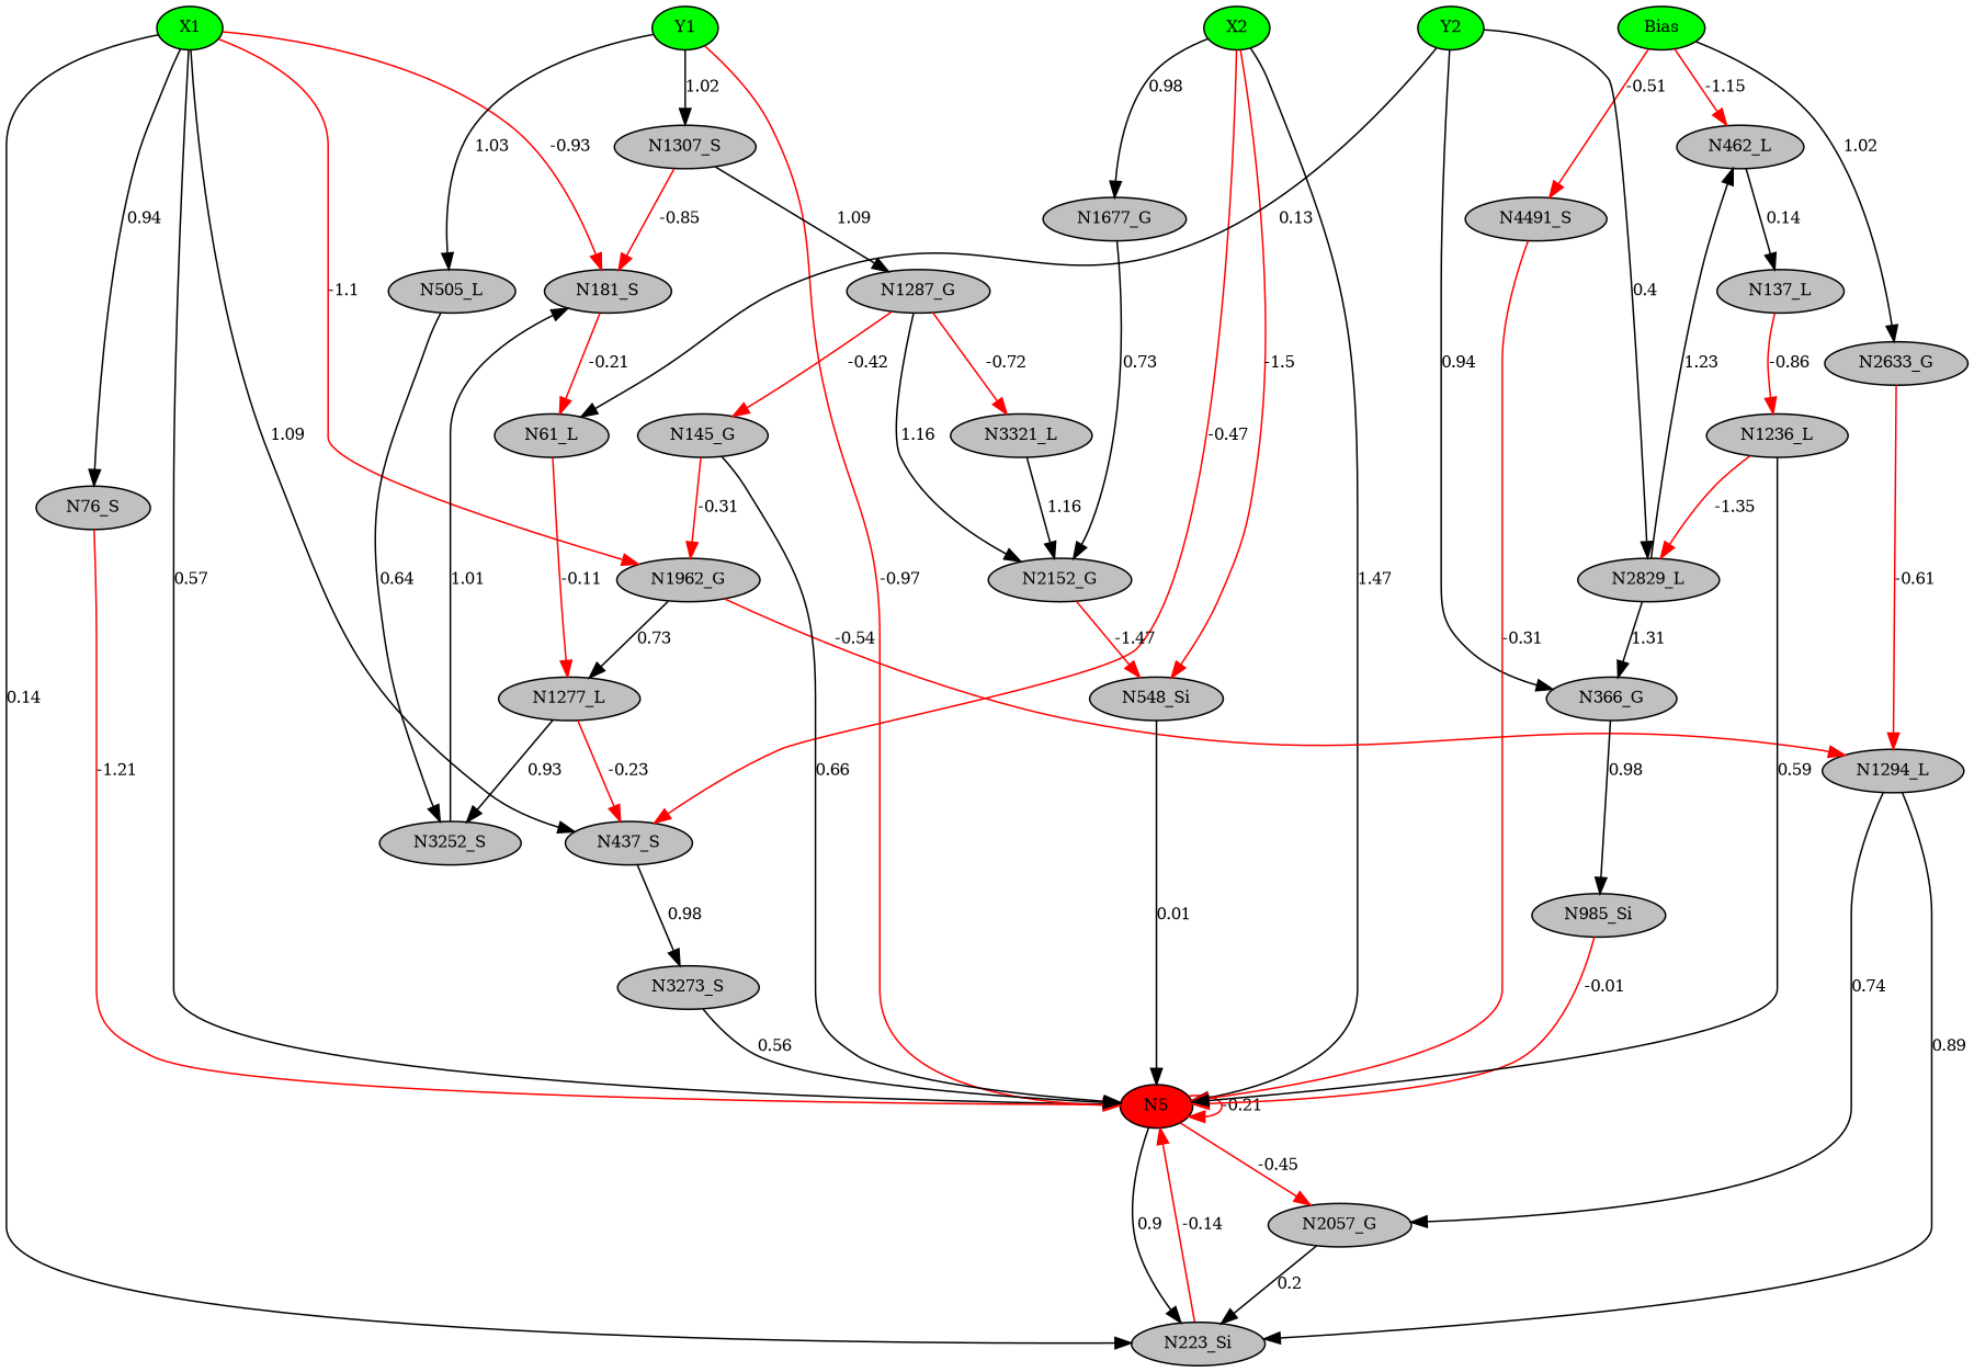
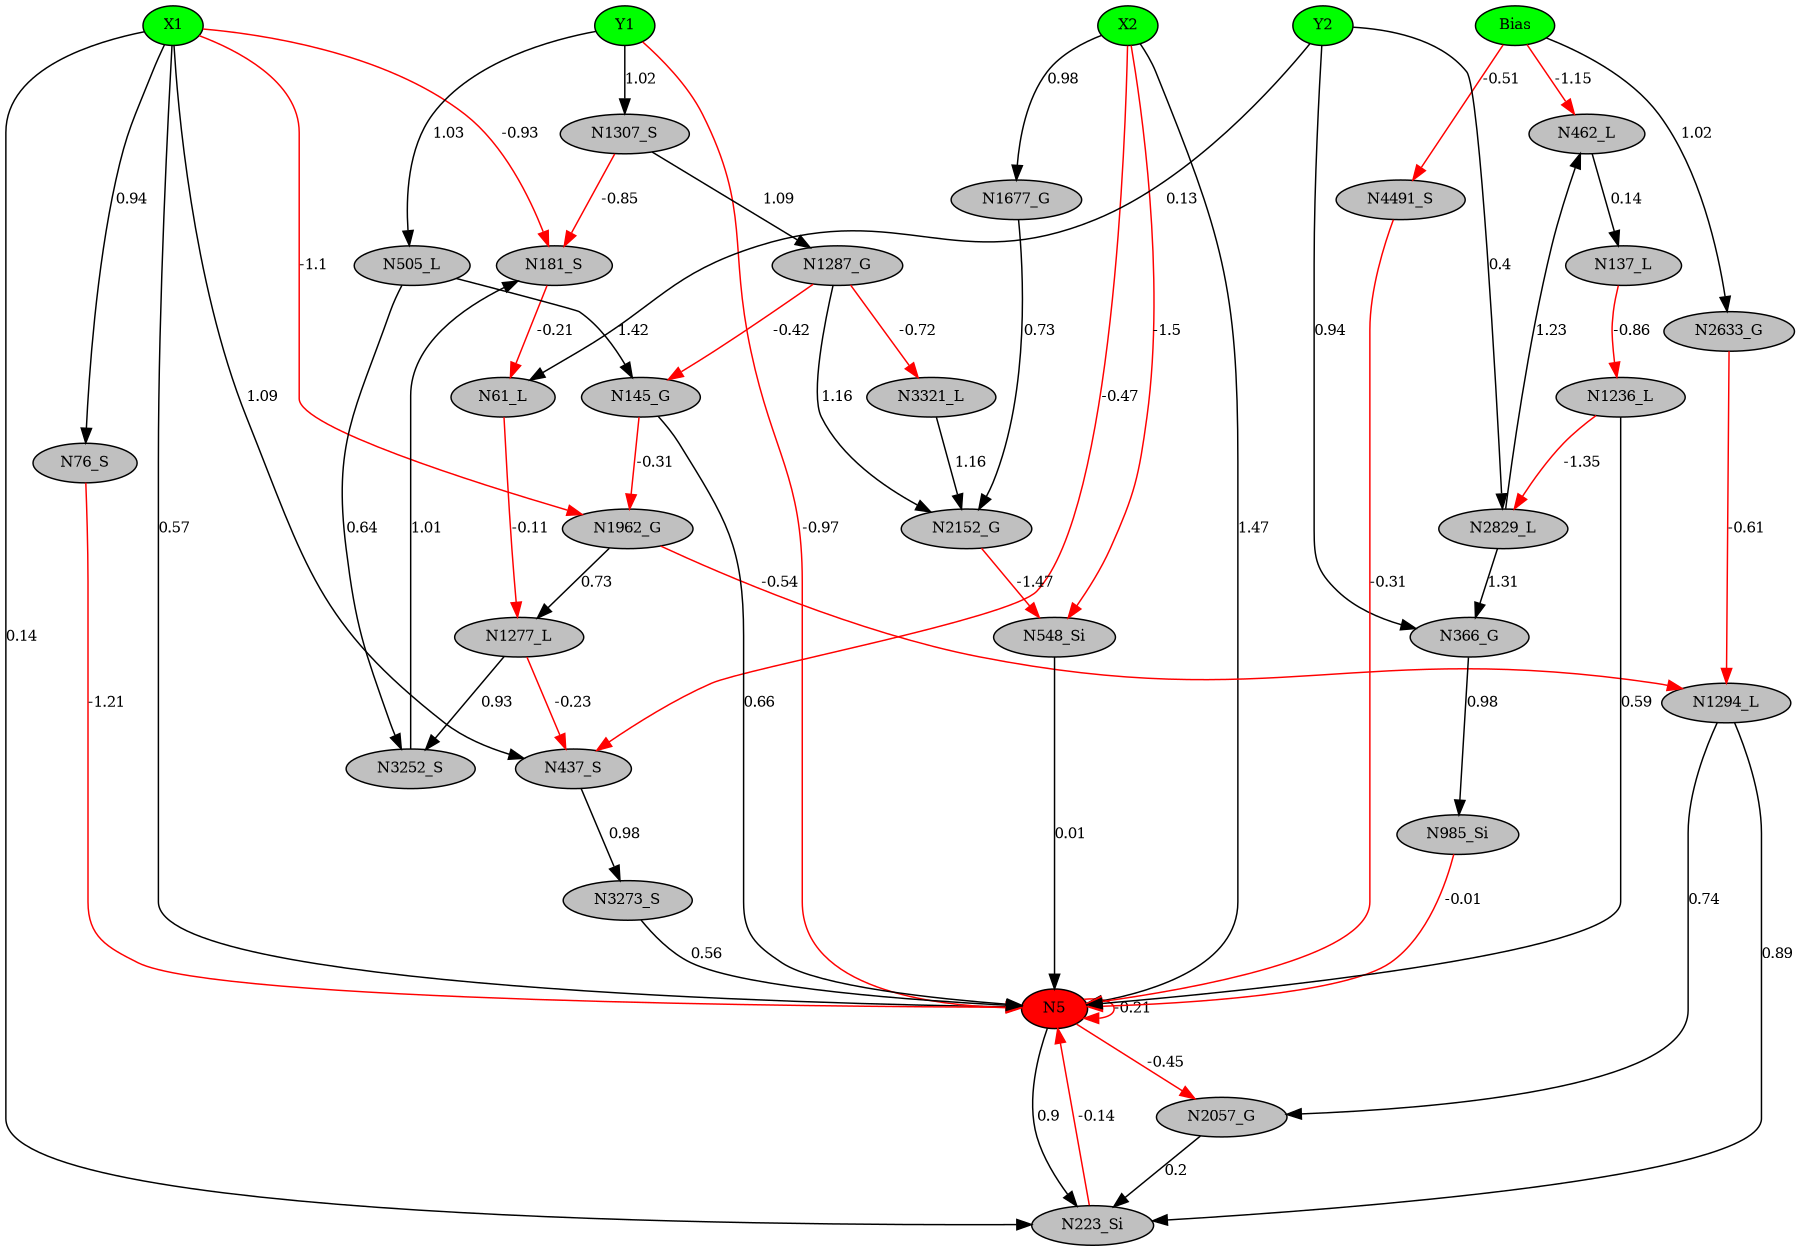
  digraph {
    node [fillcolor=gray fontsize=10 shape=ellipse style=filled]
    edge [color=black fontsize=10]
    N5 [fillcolor=red height=0.1 width=0.1]
    n2 [fillcolor=green height=0.1 label=Bias width=0.1]
    n3 [fillcolor=green height=0.1 label=X1 width=0.1]
    n4 [fillcolor=green height=0.1 label=Y1 width=0.1]
    n5 [fillcolor=green height=0.1 label=X2 width=0.1]
    n6 [fillcolor=green height=0.1 label=Y2 width=0.1]
    n7 [height=0.1 label=N223_Si width=0.1]
    n8 [height=0.1 label=N2057_G width=0.1]
    n9 [height=0.1 label=N462_L width=0.1]
    n10 [height=0.1 label=N4491_S width=0.1]
    n11 [height=0.1 label=N2633_G width=0.1]
    n12 [height=0.1 label=N76_S width=0.1]
    n13 [height=0.1 label=N181_S width=0.1]
    n14 [height=0.1 label=N437_S width=0.1]
    n15 [height=0.1 label=N1962_G width=0.1]
    n16 [height=0.1 label=N505_L width=0.1]
    n17 [height=0.1 label=N1307_S width=0.1]
    n18 [height=0.1 label=N548_Si width=0.1]
    n19 [height=0.1 label=N1677_G width=0.1]
    n20 [height=0.1 label=N61_L width=0.1]
    n21 [height=0.1 label=N366_G width=0.1]
    n22 [height=0.1 label=N2829_L width=0.1]
    n23 [height=0.1 label=N137_L width=0.1]
    n24 [height=0.1 label=N1294_L width=0.1]
    n25 [height=0.1 label=N3273_S width=0.1]
    n26 [height=0.1 label=N1277_L width=0.1]
    n27 [height=0.1 label=N145_G width=0.1]
    n28 [height=0.1 label=N3252_S width=0.1]
    n29 [height=0.1 label=N1287_G width=0.1]
    n30 [height=0.1 label=N2152_G width=0.1]
    n31 [height=0.1 label=N985_Si width=0.1]
    n32 [height=0.1 label=N1236_L width=0.1]
    n33 [height=0.1 label=N3321_L width=0.1]
    subgraph sub_1 {
      rank=same
      N5
    }
    subgraph sub_2 {
      rank=same
      n2
      n3
      n4
      n5
      n6
    }
    N5 -> N5 [arrowType=inv color=red label=-0.21]
    N5 -> n7 [label=0.9]
    N5 -> n8 [arrowType=inv color=red label=-0.45]
    n2 -> n9 [arrowType=inv color=red label=-1.15]
    n2 -> n10 [arrowType=inv color=red label=-0.51]
    n2 -> n11 [label=1.02]
    n3 -> N5 [label=0.57]
    n3 -> n4 [style=invis color="" fontsize=""]
    n3 -> n7 [label=0.14]
    n3 -> n12 [label=0.94]
    n3 -> n13 [arrowType=inv color=red label=-0.93]
    n3 -> n14 [label=1.09]
    n3 -> n15 [arrowType=inv color=red label=-1.1]
    n4 -> N5 [arrowType=inv color=red label=-0.97]
    n4 -> n5 [style=invis color="" fontsize=""]
    n4 -> n16 [label=1.03]
    n4 -> n17 [label=1.02]
    n5 -> N5 [label=1.47]
    n5 -> n6 [style=invis color="" fontsize=""]
    n5 -> n14 [arrowType=inv color=red label=-0.47]
    n5 -> n18 [arrowType=inv color=red label=-1.5]
    n5 -> n19 [label=0.98]
    n6 -> n2 [style=invis color="" fontsize=""]
    n6 -> n20 [label=0.13]
    n6 -> n21 [label=0.94]
    n6 -> n22 [label=0.4]
    n7 -> N5 [arrowType=inv color=red label=-0.14]
    n8 -> n7 [label=0.2]
    n9 -> n23 [label=0.14]
    n10 -> N5 [arrowType=inv color=red label=-0.31]
    n11 -> n24 [arrowType=inv color=red label=-0.61]
    n12 -> N5 [arrowType=inv color=red label=-1.21]
    n13 -> n20 [arrowType=inv color=red label=-0.21]
    n14 -> n25 [label=0.98]
    n15 -> n24 [arrowType=inv color=red label=-0.54]
    n15 -> n26 [label=0.73]
+   n16 -> n27 [label=1.42]
    n16 -> n28 [label=0.64]
    n17 -> n13 [arrowType=inv color=red label=-0.85]
    n17 -> n29 [label=1.09]
    n18 -> N5 [label=0.01]
    n19 -> n30 [label=0.73]
    n20 -> n26 [arrowType=inv color=red label=-0.11]
    n21 -> n31 [label=0.98]
    n22 -> n9 [label=1.23]
    n22 -> n21 [label=1.31]
    n23 -> n32 [arrowType=inv color=red label=-0.86]
    n24 -> n7 [label=0.89]
    n24 -> n8 [label=0.74]
    n25 -> N5 [label=0.56]
    n26 -> n14 [arrowType=inv color=red label=-0.23]
    n26 -> n28 [label=0.93]
    n27 -> N5 [label=0.66]
    n27 -> n15 [arrowType=inv color=red label=-0.31]
    n28 -> n13 [label=1.01]
    n29 -> n27 [arrowType=inv color=red label=-0.42]
    n29 -> n30 [label=1.16]
    n29 -> n33 [arrowType=inv color=red label=-0.72]
    n30 -> n18 [arrowType=inv color=red label=-1.47]
    n31 -> N5 [arrowType=inv color=red label=-0.01]
    n32 -> N5 [label=0.59]
    n32 -> n22 [arrowType=inv color=red label=-1.35]
    n33 -> n30 [label=1.16]
  }
